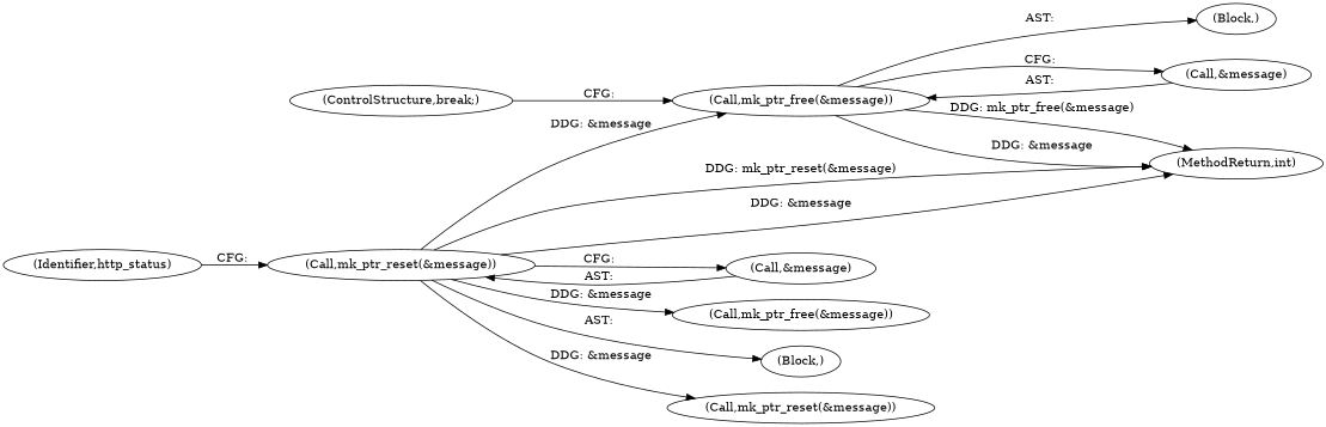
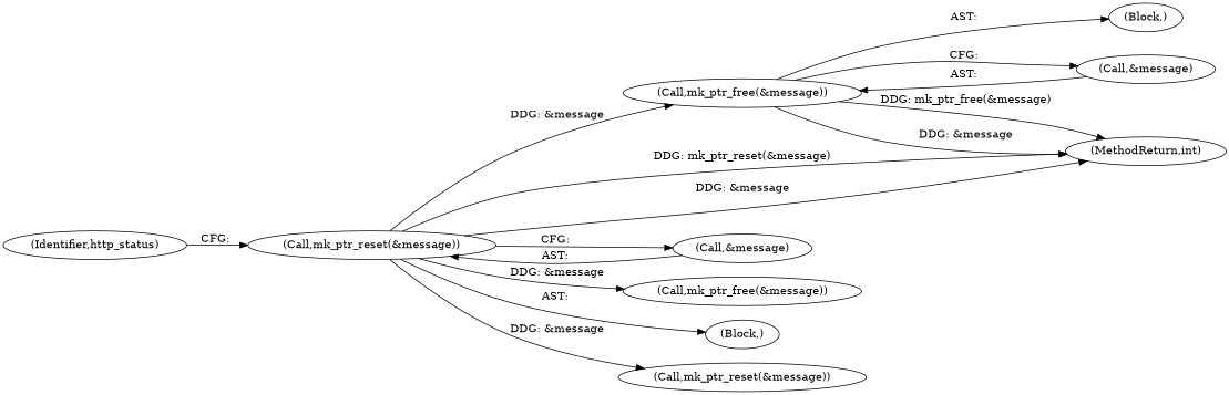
  digraph {
    rankdir=LR
    n1 [label="(Call,mk_ptr_free(&message))"]
    n2 [label="(Block,)"]
    n3 [label="(Call,&message)"]
    n4 [label="(MethodReturn,int)"]
    n5 [label="(Call,mk_ptr_reset(&message))"]
    n6 [label="(Call,&message)"]
    n7 [label="(Call,mk_ptr_free(&message))"]
    n8 [label="(Block,)"]
    n9 [label="(Call,mk_ptr_reset(&message))"]
    n10 [label="(Identifier,http_status)"]
-   n11 [label="(ControlStructure,break;)"]
    n1 -> n2 [label="AST: "]
    n1 -> n3 [label="CFG: "]
    n1 -> n4 [label="DDG: mk_ptr_free(&message)"]
    n1 -> n4 [label="DDG: &message"]
    n3 -> n1 [label="AST: "]
    n5 -> n1 [label="DDG: &message"]
    n5 -> n4 [label="DDG: mk_ptr_reset(&message)"]
    n5 -> n4 [label="DDG: &message"]
    n5 -> n6 [label="CFG: "]
    n5 -> n7 [label="DDG: &message"]
    n5 -> n8 [label="AST: "]
    n5 -> n9 [label="DDG: &message"]
    n6 -> n5 [label="AST: "]
    n10 -> n5 [label="CFG: "]
-   n11 -> n1 [label="CFG: "]
  }
